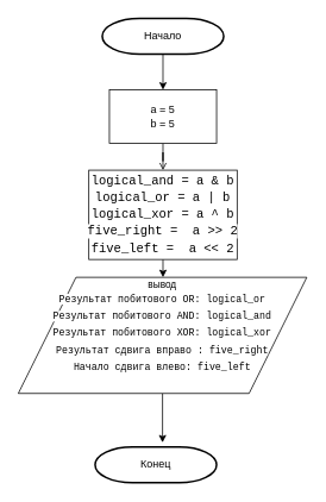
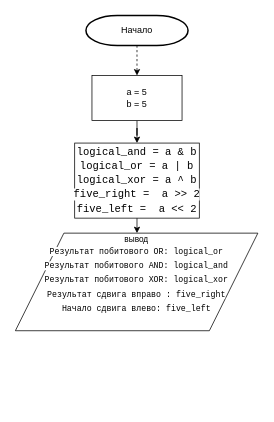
  <mxCell id="0" />
  <mxCell id="1" parent="0" />
- <mxCell id="2" style="edgeStyle=orthogonalEdgeStyle;rounded=0;orthogonalLoop=1;jettySize=auto;html=1;exitX=0.5;exitY=1;exitDx=0;exitDy=0;exitPerimeter=0;entryX=0.5;entryY=0;entryDx=0;entryDy=0;" parent="1" source="3" target="6" edge="1"><mxGeometry relative="1" as="geometry" /></mxCell>
+ <mxCell id="2" style="edgeStyle=orthogonalEdgeStyle;rounded=0;orthogonalLoop=1;jettySize=auto;html=1;exitX=0.5;exitY=1;exitDx=0;exitDy=0;exitPerimeter=0;entryX=0.5;entryY=0;entryDx=0;entryDy=0;dashed=1;" parent="1" source="3" target="6" edge="1"><mxGeometry relative="1" as="geometry" /></mxCell>
  <mxCell id="3" value="Начало" style="strokeWidth=2;html=1;shape=mxgraph.flowchart.terminator;whiteSpace=wrap;" parent="1" vertex="1"><mxGeometry x="114" y="20" width="136" height="40" as="geometry" /></mxCell>
- <mxCell id="4" value="Конец" style="strokeWidth=2;html=1;shape=mxgraph.flowchart.terminator;whiteSpace=wrap;" parent="1" vertex="1"><mxGeometry x="106" y="500" width="136" height="40" as="geometry" /></mxCell>
- <mxCell id="5" style="edgeStyle=orthogonalEdgeStyle;rounded=0;orthogonalLoop=1;jettySize=auto;html=1;entryX=0.5;entryY=0;entryDx=0;entryDy=0;endArrow=open;" parent="1" source="6" target="8" edge="1"><mxGeometry relative="1" as="geometry" /></mxCell>
+ <mxCell id="5" style="edgeStyle=orthogonalEdgeStyle;rounded=0;orthogonalLoop=1;jettySize=auto;html=1;entryX=0.5;entryY=0;entryDx=0;entryDy=0;" parent="1" source="6" target="8" edge="1"><mxGeometry relative="1" as="geometry" /></mxCell>
  <mxCell id="6" value="a = 5&lt;br&gt;b = 5" style="rounded=0;whiteSpace=wrap;html=1;" parent="1" vertex="1"><mxGeometry x="122" y="100" width="120" height="60" as="geometry" /></mxCell>
  <mxCell id="7" style="edgeStyle=orthogonalEdgeStyle;rounded=0;orthogonalLoop=1;jettySize=auto;html=1;" parent="1" source="8" target="10" edge="1"><mxGeometry relative="1" as="geometry" /></mxCell>
  <mxCell id="8" value="&lt;div style=&quot;font-family: &amp;#34;consolas&amp;#34; , &amp;#34;courier new&amp;#34; , monospace ; font-size: 14px ; line-height: 19px ; white-space: pre&quot;&gt;&lt;div&gt;&lt;span style=&quot;background-color: rgb(255 , 255 , 255)&quot;&gt;logical_and&amp;nbsp;=&amp;nbsp;a&amp;nbsp;&amp;amp;&amp;nbsp;b&lt;/span&gt;&lt;/div&gt;&lt;div&gt;&lt;span style=&quot;background-color: rgb(255 , 255 , 255)&quot;&gt;logical_or&amp;nbsp;=&amp;nbsp;a&amp;nbsp;|&amp;nbsp;b&lt;/span&gt;&lt;/div&gt;&lt;div&gt;&lt;span style=&quot;background-color: rgb(255 , 255 , 255)&quot;&gt;logical_xor&amp;nbsp;=&amp;nbsp;a&amp;nbsp;^&amp;nbsp;b&lt;/span&gt;&lt;/div&gt;&lt;div&gt;&lt;span style=&quot;background-color: rgb(255 , 255 , 255)&quot;&gt;five_right&amp;nbsp;=&amp;nbsp;&amp;nbsp;a&amp;nbsp;&amp;gt;&amp;gt;&amp;nbsp;2&lt;/span&gt;&lt;/div&gt;&lt;div&gt;&lt;span style=&quot;background-color: rgb(255 , 255 , 255)&quot;&gt;five_left&amp;nbsp;=&amp;nbsp;&amp;nbsp;a&amp;nbsp;&amp;lt;&amp;lt;&amp;nbsp;2&lt;/span&gt;&lt;/div&gt;&lt;/div&gt;" style="rounded=0;whiteSpace=wrap;html=1;" parent="1" vertex="1"><mxGeometry x="99" y="190" width="166" height="100" as="geometry" /></mxCell>
- <mxCell id="9" style="edgeStyle=orthogonalEdgeStyle;rounded=0;orthogonalLoop=1;jettySize=auto;html=1;entryX=0.555;entryY=-0.125;entryDx=0;entryDy=0;entryPerimeter=0;" parent="1" source="10" target="4" edge="1"><mxGeometry relative="1" as="geometry" /></mxCell>
  <mxCell id="10" value="&lt;span style=&quot;background-color: rgb(255 , 255 , 255) ; font-size: 11px&quot;&gt;&lt;font style=&quot;font-size: 11px&quot;&gt;вывод&lt;br&gt;&lt;/font&gt;&lt;/span&gt;&lt;div style=&quot;font-family: &amp;#34;consolas&amp;#34; , &amp;#34;courier new&amp;#34; , monospace ; line-height: 19px ; white-space: pre ; font-size: 11px&quot;&gt;&lt;span style=&quot;background-color: rgb(255 , 255 , 255)&quot;&gt;&lt;font style=&quot;font-size: 11px&quot;&gt;Результат&amp;nbsp;побитового&amp;nbsp;OR: logical_or&lt;/font&gt;&lt;/span&gt;&lt;/div&gt;&lt;div style=&quot;font-family: &amp;#34;consolas&amp;#34; , &amp;#34;courier new&amp;#34; , monospace ; line-height: 19px ; white-space: pre ; font-size: 11px&quot;&gt;&lt;span style=&quot;background-color: rgb(255 , 255 , 255)&quot;&gt;Результат&amp;nbsp;побитового&amp;nbsp;AND: logical_and&lt;/span&gt;&lt;span style=&quot;background-color: rgb(255 , 255 , 255)&quot;&gt;&lt;font style=&quot;font-size: 11px&quot;&gt;&lt;br&gt;&lt;/font&gt;&lt;/span&gt;&lt;/div&gt;&lt;div style=&quot;font-family: &amp;#34;consolas&amp;#34; , &amp;#34;courier new&amp;#34; , monospace ; line-height: 19px ; white-space: pre ; font-size: 11px&quot;&gt;&lt;span style=&quot;background-color: rgb(255 , 255 , 255)&quot;&gt;Результат&amp;nbsp;побитового&amp;nbsp;XOR: logical_xor&lt;/span&gt;&lt;span style=&quot;background-color: rgb(255 , 255 , 255)&quot;&gt;&lt;br&gt;&lt;/span&gt;&lt;/div&gt;&lt;div style=&quot;font-family: &amp;#34;consolas&amp;#34; , &amp;#34;courier new&amp;#34; , monospace ; line-height: 19px ; white-space: pre ; font-size: 11px&quot;&gt;&lt;span style=&quot;background-color: rgb(255 , 255 , 255)&quot;&gt;Результат&amp;nbsp;сдвига вправо : five_right&lt;/span&gt;&lt;span style=&quot;background-color: rgb(255 , 255 , 255)&quot;&gt;&lt;br&gt;&lt;/span&gt;&lt;/div&gt;&lt;div style=&quot;font-family: &amp;#34;consolas&amp;#34; , &amp;#34;courier new&amp;#34; , monospace ; line-height: 19px ; white-space: pre ; font-size: 11px&quot;&gt;&lt;div style=&quot;line-height: 19px&quot;&gt;&lt;span style=&quot;background-color: rgb(255 , 255 , 255)&quot;&gt;Начало &lt;/span&gt;&lt;span style=&quot;background-color: rgb(255 , 255 , 255)&quot;&gt;сдвига влево&lt;/span&gt;&lt;span style=&quot;background-color: rgb(255 , 255 , 255)&quot;&gt;: five_left&lt;/span&gt;&lt;/div&gt;&lt;/div&gt;&lt;div style=&quot;font-family: &amp;#34;consolas&amp;#34; , &amp;#34;courier new&amp;#34; , monospace ; line-height: 19px ; white-space: pre ; font-size: 11px&quot;&gt;&lt;br&gt;&lt;/div&gt;" style="shape=parallelogram;perimeter=parallelogramPerimeter;whiteSpace=wrap;html=1;" parent="1" vertex="1"><mxGeometry x="20" y="310" width="323" height="130" as="geometry" /></mxCell>
